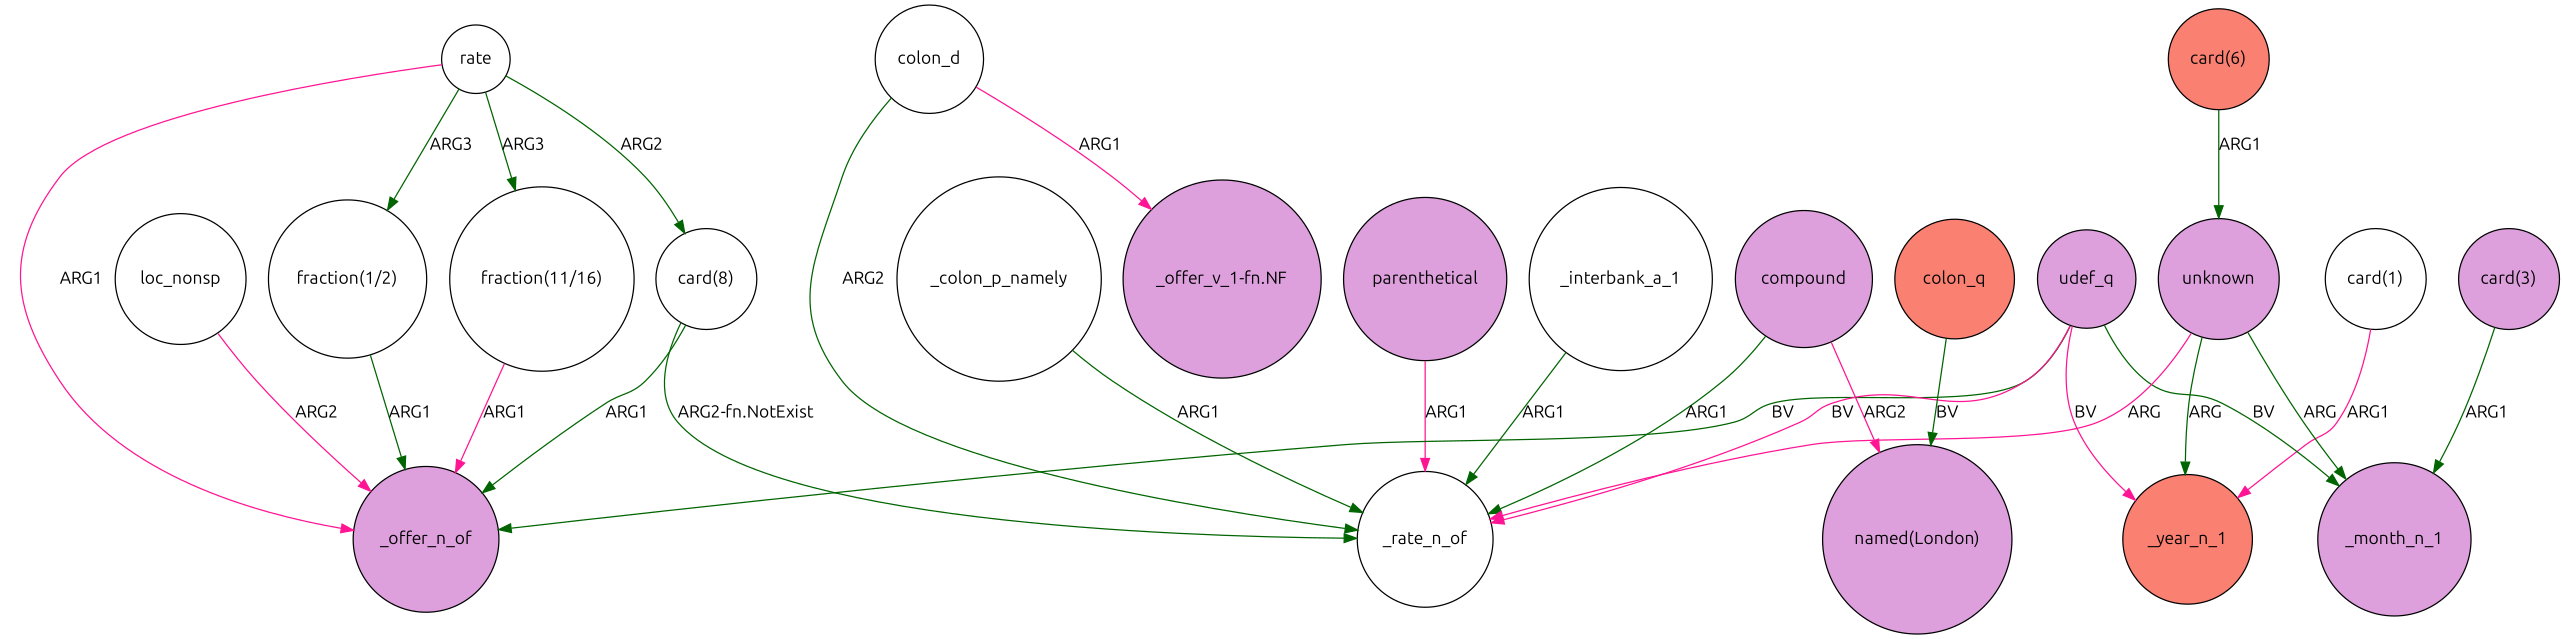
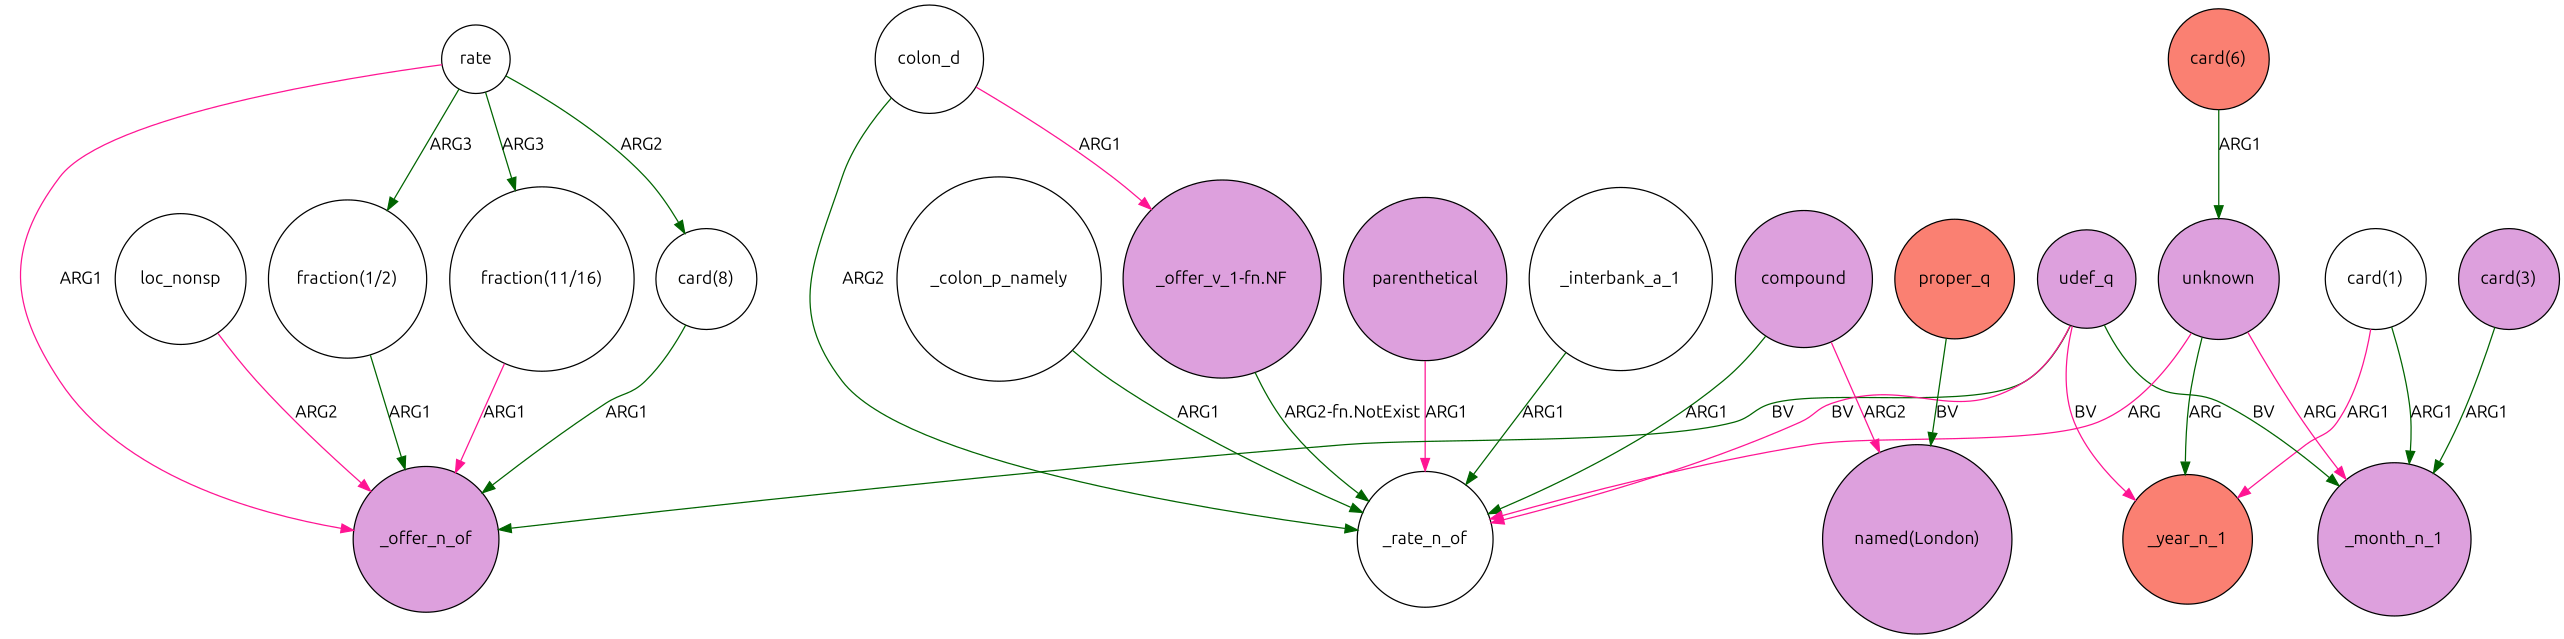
  digraph {
    fontname=Ubuntu
    node [fillcolor=white fontname=Ubuntu shape=circle style=filled]
    edge [color=darkgreen fontname=Ubuntu]
    n1 [label=rate]
    "card(8)"
    n3 [fillcolor=plum label=_offer_n_of]
    "fraction(11/16)"
    "fraction(1/2)"
    _colon_p_namely
    _rate_n_of
    parenthetical [fillcolor=plum]
    _interbank_a_1
    _month_n_1 [fillcolor=plum]
    "card(1)"
    _year_n_1 [fillcolor=salmon]
    compound [fillcolor=plum]
    "named(London)" [fillcolor=plum]
    udef_q [fillcolor=plum]
    unknown [fillcolor=plum]
    "_offer_v_1-fn.NF" [fillcolor=plum]
    loc_nonsp
-   proper_q [fillcolor=salmon label=colon_q]
+   proper_q [fillcolor=salmon]
    "card(6)" [fillcolor=salmon]
    n21 [label=colon_d]
    "card(3)" [fillcolor=plum]
    n1 -> "card(8)" [label=ARG2]
    n1 -> n3 [color=deeppink label=ARG1]
    n1 -> "fraction(11/16)" [label=ARG3]
    n1 -> "fraction(1/2)" [label=ARG3]
    "card(8)" -> n3 [label=ARG1]
    "fraction(11/16)" -> n3 [color=deeppink label=ARG1]
    "fraction(1/2)" -> n3 [label=ARG1]
    _colon_p_namely -> _rate_n_of [label=ARG1]
    parenthetical -> _rate_n_of [color=deeppink label=ARG1]
    _interbank_a_1 -> _rate_n_of [label=ARG1]
+   "card(1)" -> _month_n_1 [label=ARG1]
    "card(1)" -> _year_n_1 [color=deeppink label=ARG1]
    compound -> _rate_n_of [label=ARG1]
    compound -> "named(London)" [color=deeppink label=ARG2]
    udef_q -> n3 [label=BV]
    udef_q -> _rate_n_of [color=deeppink label=BV]
    udef_q -> _month_n_1 [label=BV]
    udef_q -> _year_n_1 [color=deeppink label=BV]
    unknown -> _rate_n_of [color=deeppink label=ARG]
-   unknown -> _month_n_1 [label=ARG]
+   unknown -> _month_n_1 [color=deeppink label=ARG]
    unknown -> _year_n_1 [label=ARG]
-   "card(8)" -> _rate_n_of [label="ARG2-fn.NotExist"]
+   "_offer_v_1-fn.NF" -> _rate_n_of [label="ARG2-fn.NotExist"]
    loc_nonsp -> n3 [color=deeppink label=ARG2]
    proper_q -> "named(London)" [label=BV]
    "card(6)" -> unknown [label=ARG1]
    n21 -> _rate_n_of [label=ARG2]
    n21 -> "_offer_v_1-fn.NF" [color=deeppink label=ARG1]
    "card(3)" -> _month_n_1 [label=ARG1]
  }
